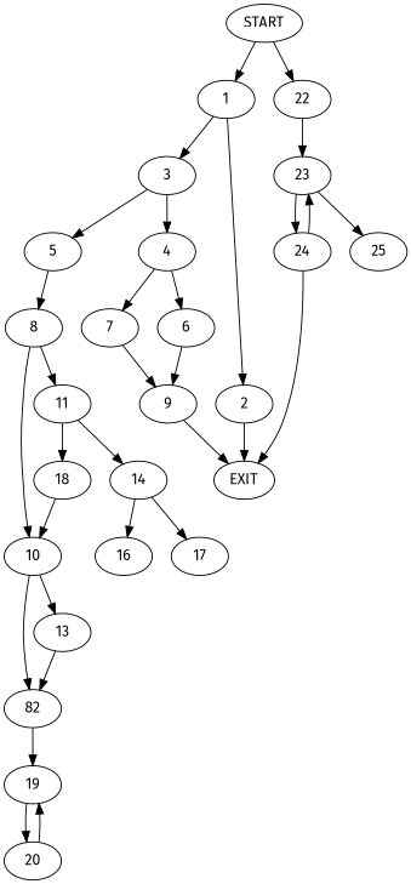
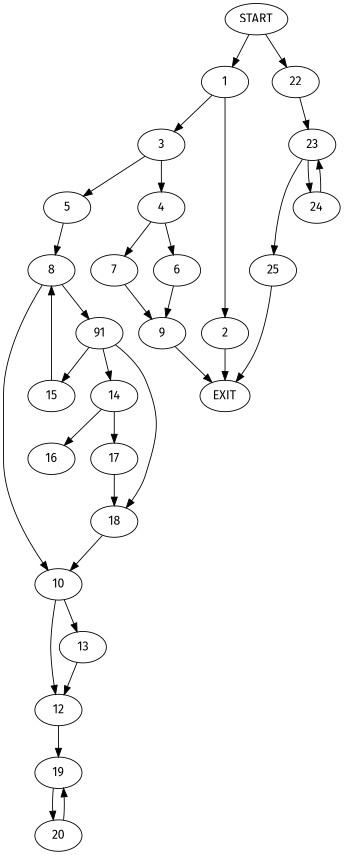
  digraph {
    fontname="Fira Sans"
    node [fontname="Fira Sans"]
    edge [fontname="Fira Sans"]
    n1 [label=START]
    1
    22
    2
    3
    23
    n7 [label=EXIT]
    4
    5
    6
    7
    8
    9
    10
-   11
-   12 [label=82]
+   11 [label=91]
+   12
    13
    14
+   15
    18
    19
    16
    17
    20
    24
    25
    n1 -> 1
    n1 -> 22
    1 -> 2
    1 -> 3
    22 -> 23
    2 -> n7
    3 -> 4
    3 -> 5
    23 -> 24
    23 -> 25
    4 -> 6
    4 -> 7
    5 -> 8
    6 -> 9
    7 -> 9
    8 -> 10
    8 -> 11
    9 -> n7
    10 -> 12
    10 -> 13
    11 -> 14
+   11 -> 15
    11 -> 18
    12 -> 19
    13 -> 12
    14 -> 16
    14 -> 17
+   15 -> 8
    18 -> 10
    19 -> 20
+   17 -> 18
    20 -> 19
    24 -> 23
-   24 -> n7
+   25 -> n7
  }
